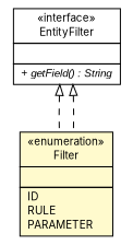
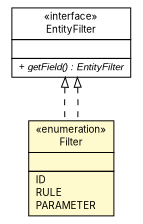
  digraph {
    nodesep=0.25
    ranksep=0.5
    fontname=Inter
    node [fontcolor=black fontname=Inter fontsize=10.0 shape=plaintext]
    edge [arrowtail=empty dir=back fontname=Inter fontsize=10 headport=p labelfontname=arial labelfontsize=10 style=dashed tailport=p]
    n1 [label=<<table title="gov.sandia.cf.model.GenericParameterConstraint.Filter" border="0" cellborder="1" cellspacing="0" cellpadding="2" port="p" bgcolor="lemonChiffon" href="./GenericParameterConstraint.Filter.html"> 		<tr><td><table border="0" cellspacing="0" cellpadding="1"> <tr><td align="center" balign="center"> &#171;enumeration&#187; </td></tr> <tr><td align="center" balign="center"> Filter </td></tr> 		</table></td></tr> 		<tr><td><table border="0" cellspacing="0" cellpadding="1"> <tr><td align="left" balign="left">  </td></tr> 		</table></td></tr> 		<tr><td><table border="0" cellspacing="0" cellpadding="1"> <tr><td align="left" balign="left"> ID </td></tr> <tr><td align="left" balign="left"> RULE </td></tr> <tr><td align="left" balign="left"> PARAMETER </td></tr> 		</table></td></tr> 		</table>>]
-   n2 [label=<<table title="gov.sandia.cf.model.query.EntityFilter" border="0" cellborder="1" cellspacing="0" cellpadding="2" port="p" href="./query/EntityFilter.html"> 		<tr><td><table border="0" cellspacing="0" cellpadding="1"> <tr><td align="center" balign="center"> &#171;interface&#187; </td></tr> <tr><td align="center" balign="center"> EntityFilter </td></tr> 		</table></td></tr> 		<tr><td><table border="0" cellspacing="0" cellpadding="1"> <tr><td align="left" balign="left">  </td></tr> 		</table></td></tr> 		<tr><td><table border="0" cellspacing="0" cellpadding="1"> <tr><td align="left" balign="left"><font face="arial italic" point-size="10.0"> + getField() : String </font></td></tr> 		</table></td></tr> 		</table>>]
+   n2 [label=<<table title="gov.sandia.cf.model.query.EntityFilter" border="0" cellborder="1" cellspacing="0" cellpadding="2" port="p" href="./query/EntityFilter.html"> 		<tr><td><table border="0" cellspacing="0" cellpadding="1"> <tr><td align="center" balign="center"> &#171;interface&#187; </td></tr> <tr><td align="center" balign="center"> EntityFilter </td></tr> 		</table></td></tr> 		<tr><td><table border="0" cellspacing="0" cellpadding="1"> <tr><td align="left" balign="left">  </td></tr> 		</table></td></tr> 		<tr><td><table border="0" cellspacing="0" cellpadding="1"> <tr><td align="left" balign="left"><font face="arial italic" point-size="10.0"> + getField() : EntityFilter </font></td></tr> 		</table></td></tr> 		</table>>]
    n2 -> n1
    n2 -> n1
  }
